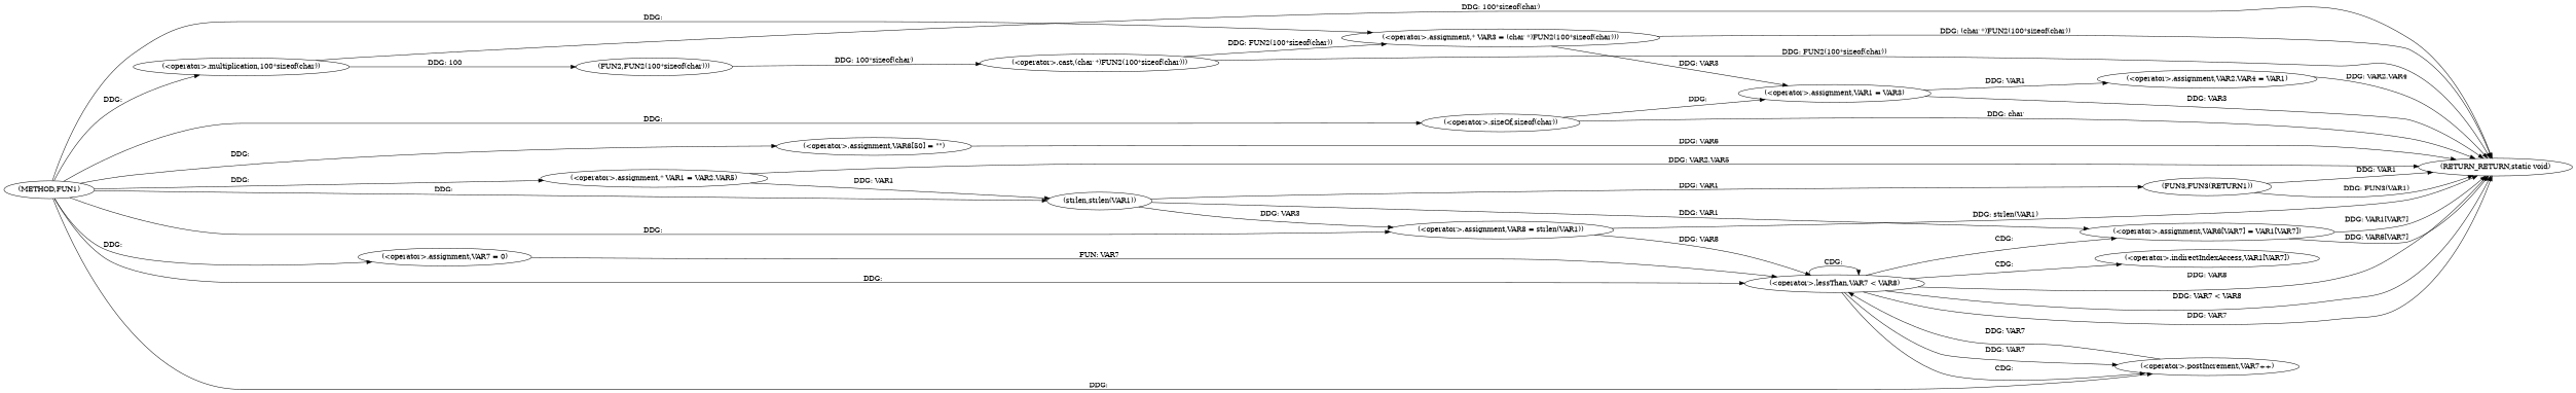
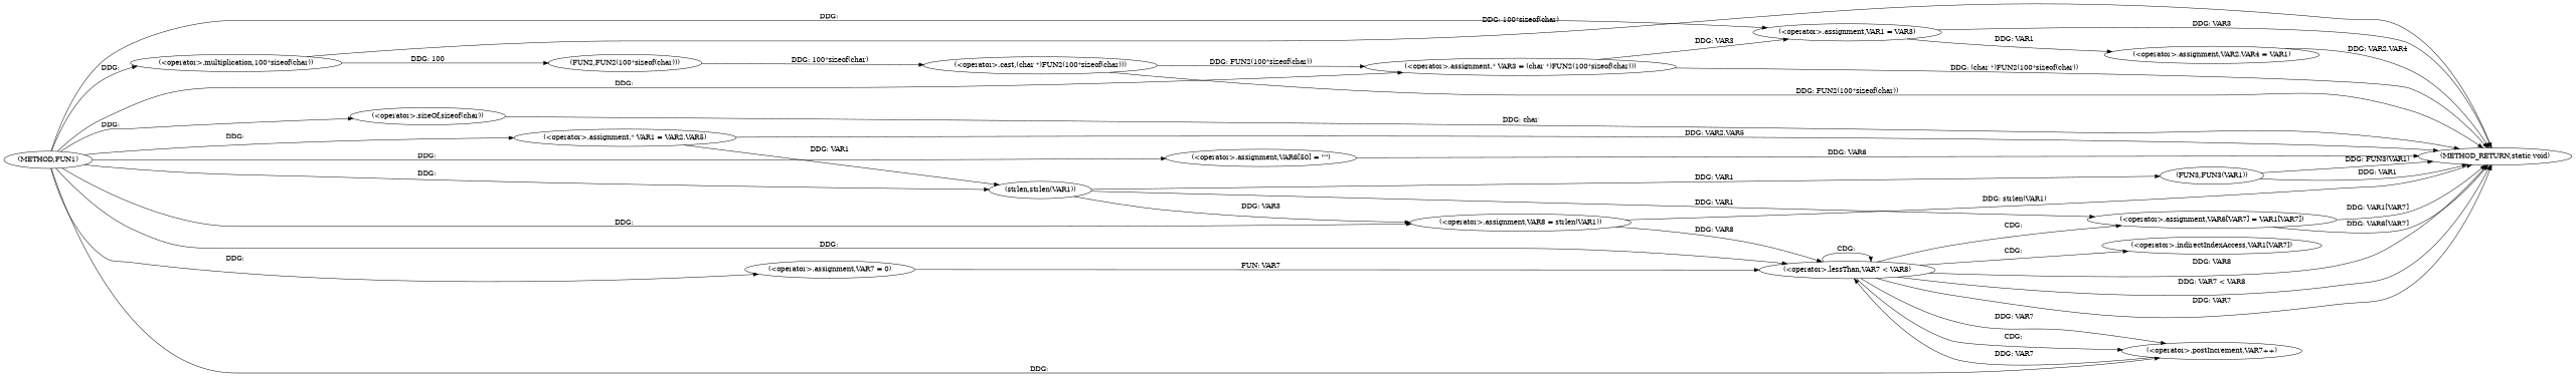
  digraph {
    rankdir=LR
    n1 [label="(METHOD,FUN1)"]
    n2 [label="(<operator>.assignment,* VAR3 = (char *)FUN2(100*sizeof(char)))"]
    n3 [label="(<operator>.multiplication,100*sizeof(char))"]
    n4 [label="(<operator>.sizeOf,sizeof(char))"]
    n5 [label="(<operator>.assignment,VAR1 = VAR3)"]
    n6 [label="(<operator>.assignment,* VAR1 = VAR2.VAR5)"]
    n7 [label="(<operator>.assignment,VAR6[50] = \"\")"]
    n8 [label="(<operator>.assignment,VAR8 = strlen(VAR1))"]
    n9 [label="(strlen,strlen(VAR1))"]
    n10 [label="(<operator>.assignment,VAR7 = 0)"]
    n11 [label="(<operator>.lessThan,VAR7 < VAR8)"]
    n12 [label="(<operator>.postIncrement,VAR7++)"]
-   n13 [label="(RETURN_RETURN,static void)"]
+   n13 [label="(METHOD_RETURN,static void)"]
    n14 [label="(FUN2,FUN2(100*sizeof(char)))"]
    n15 [label="(<operator>.assignment,VAR2.VAR4 = VAR1)"]
-   n16 [label="(FUN3,FUN3(RETURN1))"]
+   n16 [label="(FUN3,FUN3(VAR1))"]
    n17 [label="(<operator>.assignment,VAR6[VAR7] = VAR1[VAR7])"]
    n18 [label="(<operator>.indirectIndexAccess,VAR1[VAR7])"]
    n19 [label="(<operator>.cast,(char *)FUN2(100*sizeof(char)))"]
    n1 -> n2 [label="DDG: "]
    n1 -> n3 [label="DDG: "]
    n1 -> n4 [label="DDG: "]
-   n4 -> n5 [label="DDG: "]
+   n1 -> n5 [label="DDG: "]
    n1 -> n6 [label="DDG: "]
    n1 -> n7 [label="DDG: "]
    n1 -> n8 [label="DDG: "]
    n1 -> n9 [label="DDG: "]
    n1 -> n10 [label="DDG: "]
    n1 -> n11 [label="DDG: "]
    n1 -> n12 [label="DDG: "]
    n2 -> n5 [label="DDG: VAR3"]
    n2 -> n13 [label="DDG: (char *)FUN2(100*sizeof(char))"]
    n3 -> n13 [label="DDG: 100*sizeof(char)"]
    n3 -> n14 [label="DDG: 100"]
    n4 -> n13 [label="DDG: char"]
    n5 -> n13 [label="DDG: VAR3"]
    n5 -> n15 [label="DDG: VAR1"]
    n6 -> n9 [label="DDG: VAR1"]
    n6 -> n13 [label="DDG: VAR2.VAR5"]
    n7 -> n13 [label="DDG: VAR6"]
    n8 -> n11 [label="DDG: VAR8"]
    n8 -> n13 [label="DDG: strlen(VAR1)"]
    n9 -> n8 [label="DDG: VAR3"]
    n9 -> n16 [label="DDG: VAR1"]
    n9 -> n17 [label="DDG: VAR1"]
    n10 -> n11 [label="FUN: VAR7"]
    n11 -> n11 [label="CDG: "]
    n11 -> n12 [label="DDG: VAR7"]
    n11 -> n12 [label="CDG: "]
    n11 -> n13 [label="DDG: VAR8"]
    n11 -> n13 [label="DDG: VAR7 < VAR8"]
    n11 -> n13 [label="DDG: VAR7"]
    n11 -> n17 [label="CDG: "]
    n11 -> n18 [label="CDG: "]
    n12 -> n11 [label="DDG: VAR7"]
    n14 -> n19 [label="DDG: 100*sizeof(char)"]
    n15 -> n13 [label="DDG: VAR2.VAR4"]
    n16 -> n13 [label="DDG: FUN3(VAR1)"]
    n16 -> n13 [label="DDG: VAR1"]
    n17 -> n13 [label="DDG: VAR1[VAR7]"]
    n17 -> n13 [label="DDG: VAR6[VAR7]"]
    n19 -> n2 [label="DDG: FUN2(100*sizeof(char))"]
    n19 -> n13 [label="DDG: FUN2(100*sizeof(char))"]
  }
